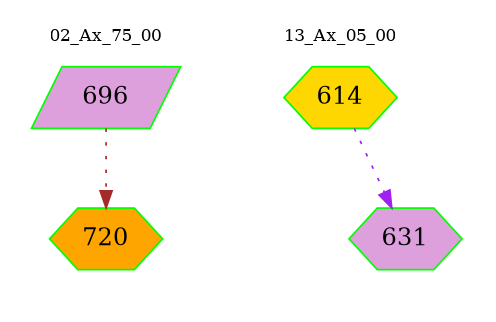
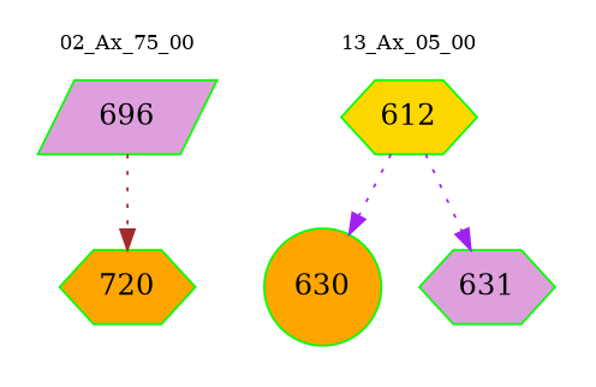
  digraph {
    node [color=green fillcolor=plum shape=hexagon style=filled]
    edge [color=purple style=dotted]
    n1 [label=696 shape=parallelogram]
    n2 [fillcolor=orange label=720]
-   n3 [fillcolor=gold label=614]
+   n3 [fillcolor=gold label=612]
+   n4 [fillcolor=orange label=630 shape=circle]
    n5 [label=631]
    subgraph cluster_1 {
      color=white
      fontsize=10
      label="02_Ax_75_00"
      n1
      n2
    }
    subgraph cluster_2 {
      color=white
      fontsize=10
      label="13_Ax_05_00"
      n3
+     n4
      n5
    }
    n1 -> n2 [color=brown]
+   n3 -> n4
    n3 -> n5
  }
